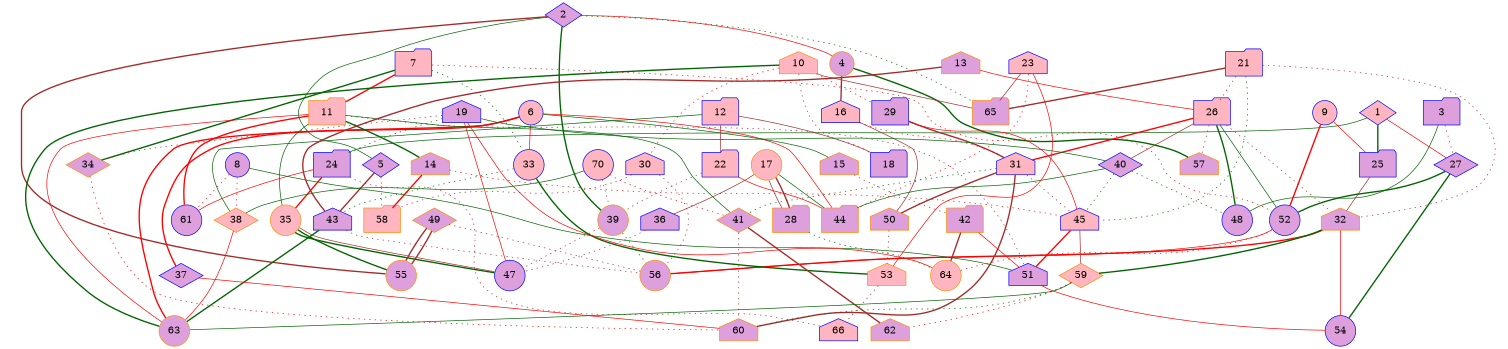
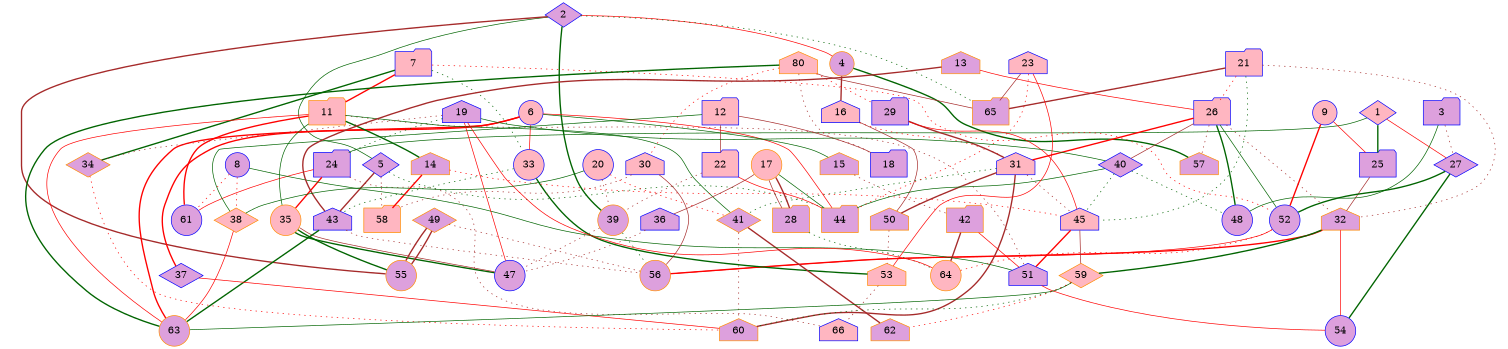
  graph {
    node [color=blue fillcolor=plum shape=house style=filled]
    edge [color=brown style=dotted]
    1 [fillcolor=lightpink shape=diamond]
    24 [shape=folder]
    25 [shape=folder]
    27 [shape=diamond]
    61 [shape=circle]
    35 [color=darkorange fillcolor=lightpink shape=circle]
    66 [fillcolor=lightpink]
    32 [color=darkorange]
    52 [shape=circle]
    54 [shape=circle]
    2 [shape=diamond]
    4 [color=darkorange shape=circle]
    5 [shape=diamond]
    39 [color=darkorange shape=circle]
    55 [color=darkorange shape=circle]
    65 [color=darkorange shape=folder]
    16 [fillcolor=lightpink]
    57 [color=darkorange]
    43
    44 [color=darkorange shape=folder]
    58 [color=darkorange fillcolor=lightpink shape=folder]
    47 [shape=circle]
    56 [color=darkorange shape=circle]
    3 [shape=folder]
    48 [shape=circle]
    31 [fillcolor=lightpink]
    50 [color=darkorange]
    63 [color=darkorange shape=circle]
    6 [fillcolor=lightpink shape=circle]
    15 [color=darkorange]
    33 [fillcolor=lightpink shape=circle]
    37 [shape=diamond]
    42 [color=darkorange shape=folder]
    53 [color=darkorange fillcolor=lightpink]
    60 [color=darkorange]
    7 [fillcolor=lightpink shape=folder]
    11 [color=darkorange fillcolor=lightpink shape=folder]
    34 [color=darkorange shape=diamond]
    51
    14 [color=darkorange]
    41 [color=darkorange shape=diamond]
    64 [color=darkorange fillcolor=lightpink shape=circle]
    8 [shape=circle]
    38 [color=darkorange fillcolor=lightpink shape=diamond]
    9 [fillcolor=lightpink shape=circle]
-   10 [color=darkorange fillcolor=lightpink]
+   10 [color=darkorange fillcolor=lightpink label=80]
    18 [shape=folder]
    29 [shape=folder]
    30 [fillcolor=lightpink]
    45 [fillcolor=lightpink]
    62 [color=darkorange]
    12 [fillcolor=lightpink shape=folder]
    22 [fillcolor=lightpink shape=folder]
    13 [color=darkorange]
    26 [fillcolor=lightpink shape=folder]
    40 [shape=diamond]
    59 [color=darkorange fillcolor=lightpink shape=diamond]
    17 [color=darkorange fillcolor=lightpink shape=circle]
    28 [color=darkorange shape=folder]
    36
    19
-   20 [fillcolor=lightpink shape=circle label=70]
+   20 [fillcolor=lightpink shape=circle]
    21 [fillcolor=lightpink shape=folder]
    23 [fillcolor=lightpink]
    49 [color=darkorange shape=diamond]
    1 -- 24 [color=darkgreen style=solid]
    1 -- 25 [color=darkgreen style=bold]
    1 -- 27 [color=red style=solid]
    24 -- 61 [color=red style=solid]
    24 -- 35 [color=red style=bold]
    24 -- 66
    25 -- 32 [style=solid]
    27 -- 52 [color=darkgreen style=bold]
    27 -- 54 [color=darkgreen style=bold]
    35 -- 55 [color=darkgreen style=bold]
    35 -- 47 [color=darkgreen style=bold]
    35 -- 47 [style=solid]
    32 -- 54 [color=red style=solid]
    32 -- 56 [color=red style=bold]
    32 -- 59 [color=darkgreen style=bold]
    52 -- 56 [color=red style=solid]
    52 -- 64 [color=red]
    2 -- 4 [color=red style=solid]
    2 -- 5 [color=darkgreen style=solid]
    2 -- 39 [color=darkgreen style=bold]
    2 -- 55 [style=bold]
    2 -- 65 [color=darkgreen]
    4 -- 16 [style=bold]
    4 -- 57 [color=darkgreen style=bold]
    5 -- 43 [style=bold]
+   5 -- 44 [color=darkgreen]
    5 -- 58
    39 -- 47
    39 -- 56 [color=darkgreen]
    16 -- 31 [color=red]
    16 -- 50 [style=solid]
    43 -- 56
    43 -- 63 [color=darkgreen style=bold]
    3 -- 27
    3 -- 48 [color=darkgreen style=solid]
    31 -- 50 [style=bold]
    31 -- 60 [style=bold]
    31 -- 41 [color=darkgreen]
    31 -- 45
    50 -- 53
    6 -- 44 [color=red style=solid]
    6 -- 63 [color=red style=bold]
    6 -- 15 [color=darkgreen style=solid]
    6 -- 33 [color=red style=solid]
    6 -- 37 [color=red style=bold]
    15 -- 42
    33 -- 43 [color=darkgreen]
    33 -- 53 [color=darkgreen style=bold]
    37 -- 60 [color=red style=solid]
    42 -- 51 [color=red style=solid]
    42 -- 64 [style=bold]
    53 -- 66
    7 -- 52 [color=red]
    7 -- 33 [color=darkgreen]
    7 -- 11 [color=red style=bold]
    7 -- 34 [color=darkgreen style=bold]
    11 -- 61 [color=red style=bold]
    11 -- 35 [color=darkgreen style=solid]
    11 -- 63 [color=red style=solid]
    11 -- 51
    11 -- 14 [color=darkgreen style=bold]
    11 -- 41 [color=darkgreen style=solid]
    34 -- 60 [color=red]
    51 -- 54 [color=red style=solid]
    14 -- 58 [color=red style=bold]
    14 -- 45 [color=red]
    41 -- 60
    41 -- 62 [style=bold]
    8 -- 61 [color=red]
    8 -- 51 [color=darkgreen style=solid]
    8 -- 38 [color=red]
    38 -- 63 [color=red style=solid]
    9 -- 25 [color=red style=solid]
    9 -- 52 [color=red style=bold]
    10 -- 65 [style=solid]
    10 -- 63 [color=darkgreen style=bold]
    10 -- 18
    10 -- 29 [color=red]
    10 -- 30 [color=red]
    29 -- 31 [style=bold]
    29 -- 45 [color=red style=solid]
    30 -- 58
-   30 -- 56
+   30 -- 56 [style=solid]
    45 -- 51 [color=red style=bold]
    45 -- 59 [style=solid]
    12 -- 38 [color=darkgreen style=solid]
    12 -- 18 [style=solid]
    12 -- 22 [style=solid]
    22 -- 39
    22 -- 44 [color=red style=solid]
    13 -- 43 [style=bold]
    13 -- 26 [color=red style=solid]
    26 -- 32
    26 -- 52 [color=darkgreen style=solid]
    26 -- 57
    26 -- 48 [color=darkgreen style=bold]
    26 -- 31 [color=red style=bold]
    26 -- 40 [style=solid]
    40 -- 44 [color=darkgreen style=solid]
    40 -- 48 [color=darkgreen]
    40 -- 45 [color=darkgreen]
    59 -- 63 [color=darkgreen style=solid]
    59 -- 60 [color=darkgreen]
    59 -- 62 [color=red]
    17 -- 44 [color=darkgreen style=solid]
    17 -- 28 [style=solid]
    17 -- 28 [style=bold]
    17 -- 36 [style=solid]
    28 -- 64 [color=darkgreen]
    36 -- 47
    19 -- 24 [color=darkgreen]
    19 -- 47 [color=red style=solid]
    19 -- 34
    19 -- 64 [color=red style=solid]
    19 -- 40 [color=darkgreen style=solid]
    20 -- 39
    20 -- 41 [color=red]
    20 -- 38 [color=darkgreen style=solid]
    21 -- 32
    21 -- 65 [style=bold]
    21 -- 45 [color=darkgreen]
    21 -- 26 [color=red]
    23 -- 65 [style=solid]
    23 -- 44 [color=red]
    23 -- 53 [color=red style=solid]
    49 -- 55 [style=bold]
    49 -- 55 [style=bold]
    49 -- 56
  }
